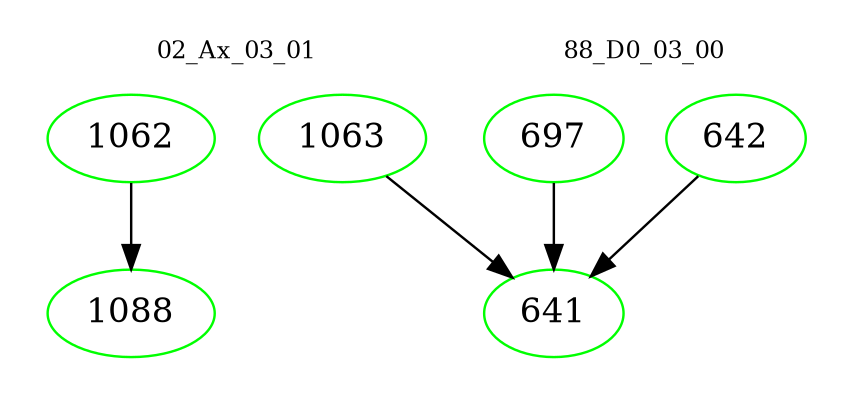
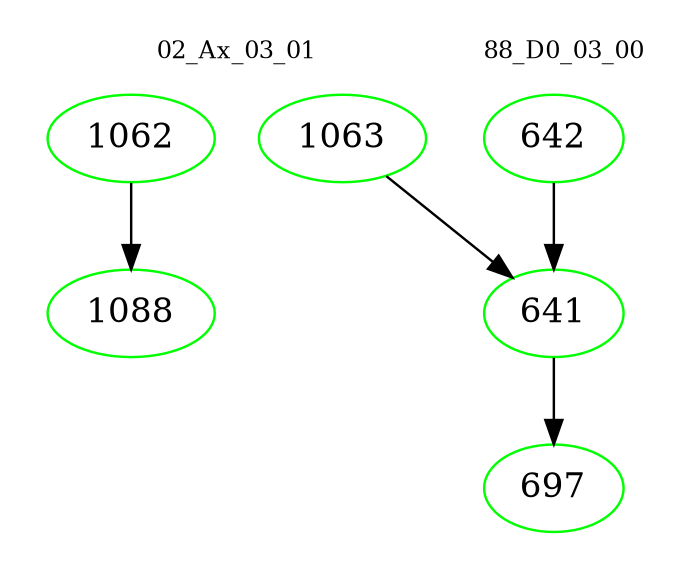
  digraph {
    node [color=green]
    edge [color=black]
    n1 [label=1063]
    n2 [label=1062]
    n3 [label=1088]
    n4 [label=642]
    n5 [label=641]
    n6 [label=697]
    subgraph cluster_1 {
      color=white
      fontsize=10
      label="02_Ax_03_01"
      n1
      n2
      n3
    }
    subgraph cluster_2 {
      color=white
      fontsize=10
      label="88_D0_03_00"
      n4
      n5
      n6
    }
    n1 -> n5
    n2 -> n3
    n4 -> n5
-   n6 -> n5
+   n5 -> n6
  }
